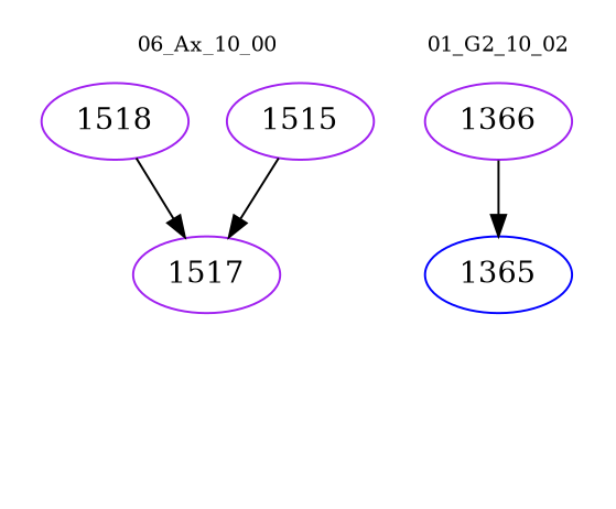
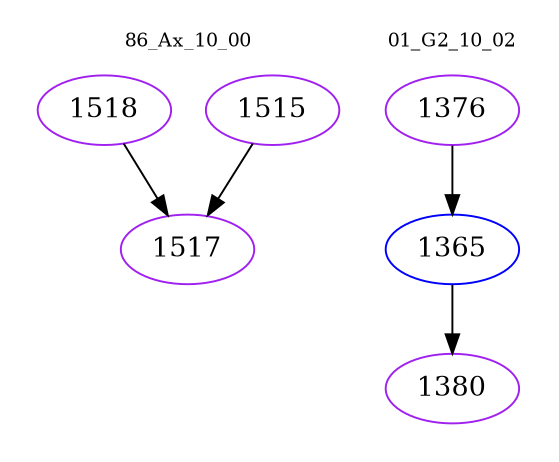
  digraph {
    node [color=purple]
    edge [color=black]
    n1 [label=1515]
    n2 [label=1517]
    n3 [label=1518]
-   n4 [label=1366]
+   n4 [label=1376]
    n5 [color=blue label=1365]
+   n6 [label=1380]
    subgraph cluster_1 {
      color=white
      fontsize=10
-     label="06_Ax_10_00"
+     label="86_Ax_10_00"
      n1
      n2
      n3
    }
    subgraph cluster_2 {
      color=white
      fontsize=10
      label="01_G2_10_02"
      n4
      n5
+     n6
    }
    n1 -> n2
    n3 -> n2
    n4 -> n5
+   n5 -> n6
  }
